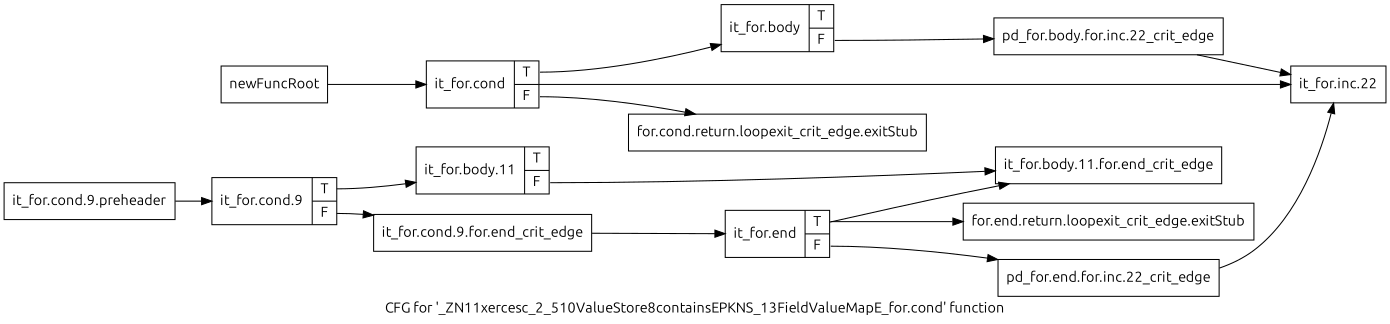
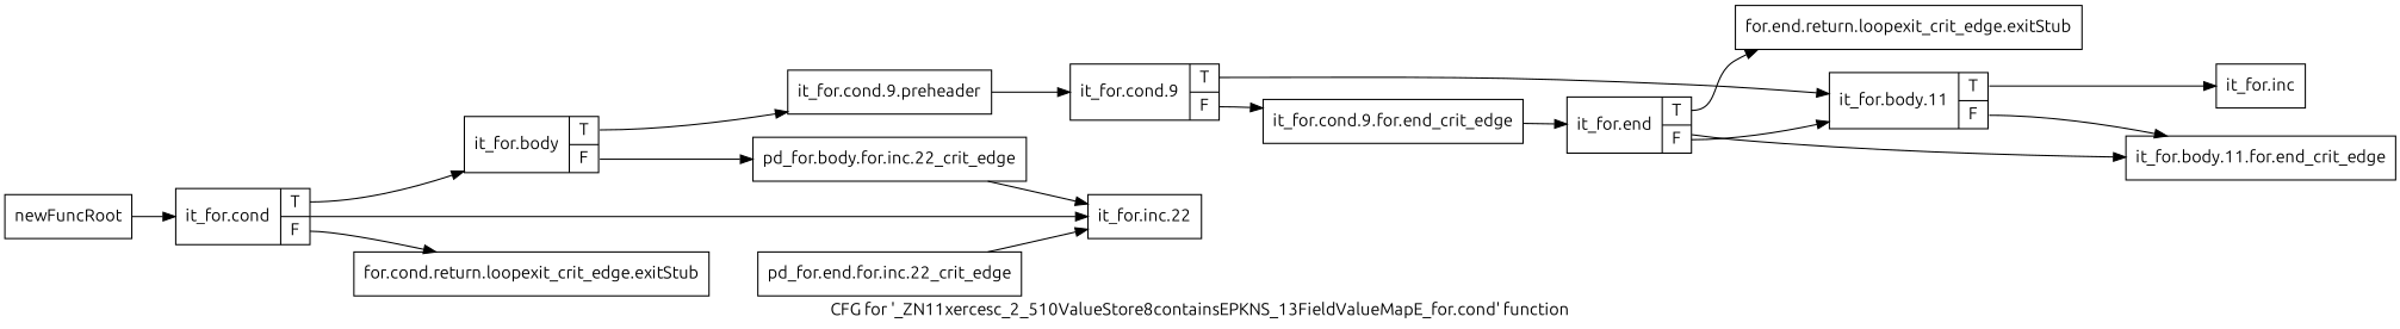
  digraph {
    fontname=Ubuntu
    label="CFG for '_ZN11xercesc_2_510ValueStore8containsEPKNS_13FieldValueMapE_for.cond' function"
    rankdir=LR
    node [fontname=Ubuntu shape=record]
    edge [fontname=Ubuntu]
    n1 [label="{newFuncRoot}"]
    n2 [label="{it_for.cond|{<s0>T|<s1>F}}"]
    n3 [label="{for.cond.return.loopexit_crit_edge.exitStub}"]
    n4 [label="{it_for.body|{<s0>T|<s1>F}}"]
    n5 [label="{it_for.inc.22}"]
    n6 [label="{it_for.cond.9.preheader}"]
    n7 [label="{pd_for.body.for.inc.22_crit_edge}"]
    n8 [label="{for.end.return.loopexit_crit_edge.exitStub}"]
    n9 [label="{it_for.cond.9|{<s0>T|<s1>F}}"]
    n10 [label="{it_for.body.11|{<s0>T|<s1>F}}"]
    n11 [label="{it_for.cond.9.for.end_crit_edge}"]
+   n12 [label="{it_for.inc}"]
    n13 [label="{it_for.body.11.for.end_crit_edge}"]
    n14 [label="{it_for.end|{<s0>T|<s1>F}}"]
    n15 [label="{pd_for.end.for.inc.22_crit_edge}"]
    n1 -> n2
    n2 -> n3 [tailport=s1]
    n2 -> n4 [tailport=s0]
    n2 -> n5
+   n4 -> n6 [tailport=s0]
    n4 -> n7 [tailport=s1]
    n6 -> n9
    n7 -> n5
    n9 -> n10 [tailport=s0]
    n9 -> n11 [tailport=s1]
+   n10 -> n12 [tailport=s0]
    n10 -> n13 [tailport=s1]
    n11 -> n14
    n14 -> n8 [tailport=s0]
    n14 -> n13
-   n14 -> n15 [tailport=s1]
+   n14 -> n10 [tailport=s1]
    n15 -> n5
  }
